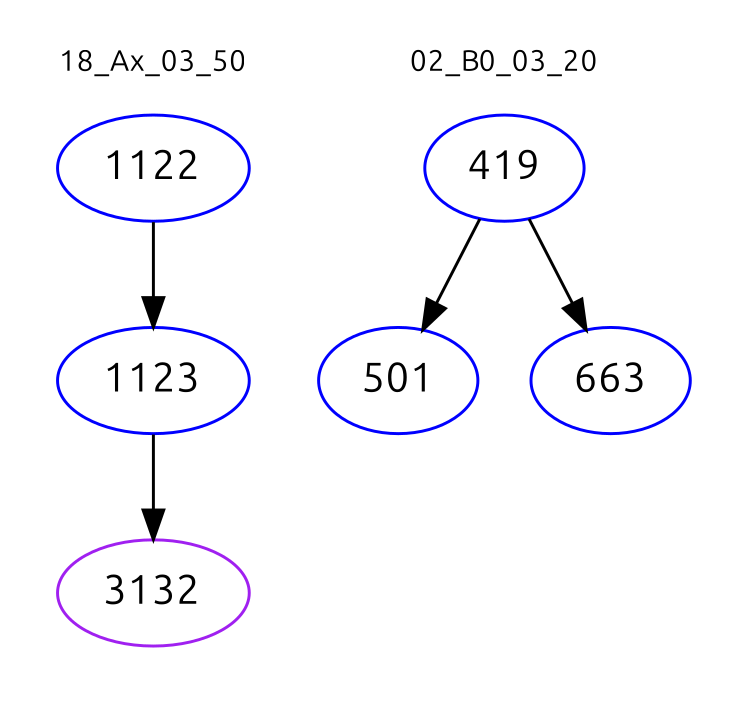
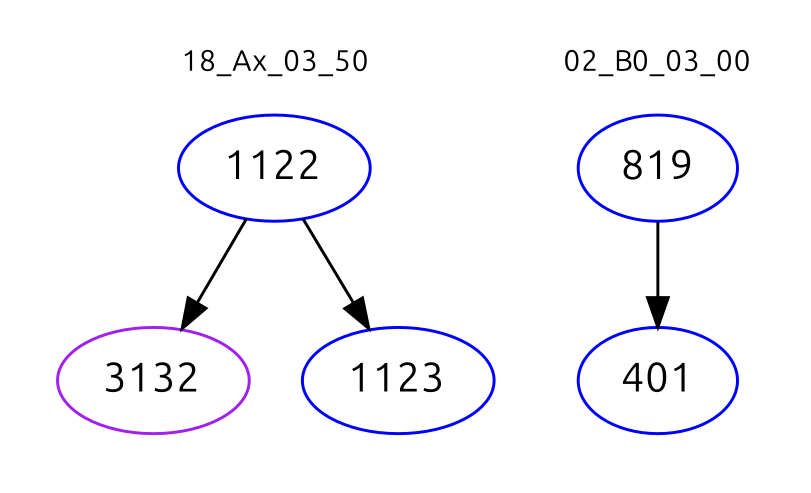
  digraph {
    fontname=Ubuntu
    node [color=blue fontname=Ubuntu]
    edge [color=black fontname=Ubuntu]
    n1 [label=1122]
    n2 [color=purple label=3132]
    n3 [label=1123]
-   n4 [label=419]
-   n5 [label=501]
-   n6 [label=663]
+   n4 [label=819]
+   n5 [label=401]
    subgraph cluster_1 {
      color=white
      fontsize=10
      label="18_Ax_03_50"
      n1
      n2
      n3
    }
    subgraph cluster_2 {
      color=white
      fontsize=10
-     label="02_B0_03_20"
+     label="02_B0_03_00"
      n4
      n5
-     n6
    }
-   n3 -> n2
+   n1 -> n2
    n1 -> n3
    n4 -> n5
-   n4 -> n6
  }
